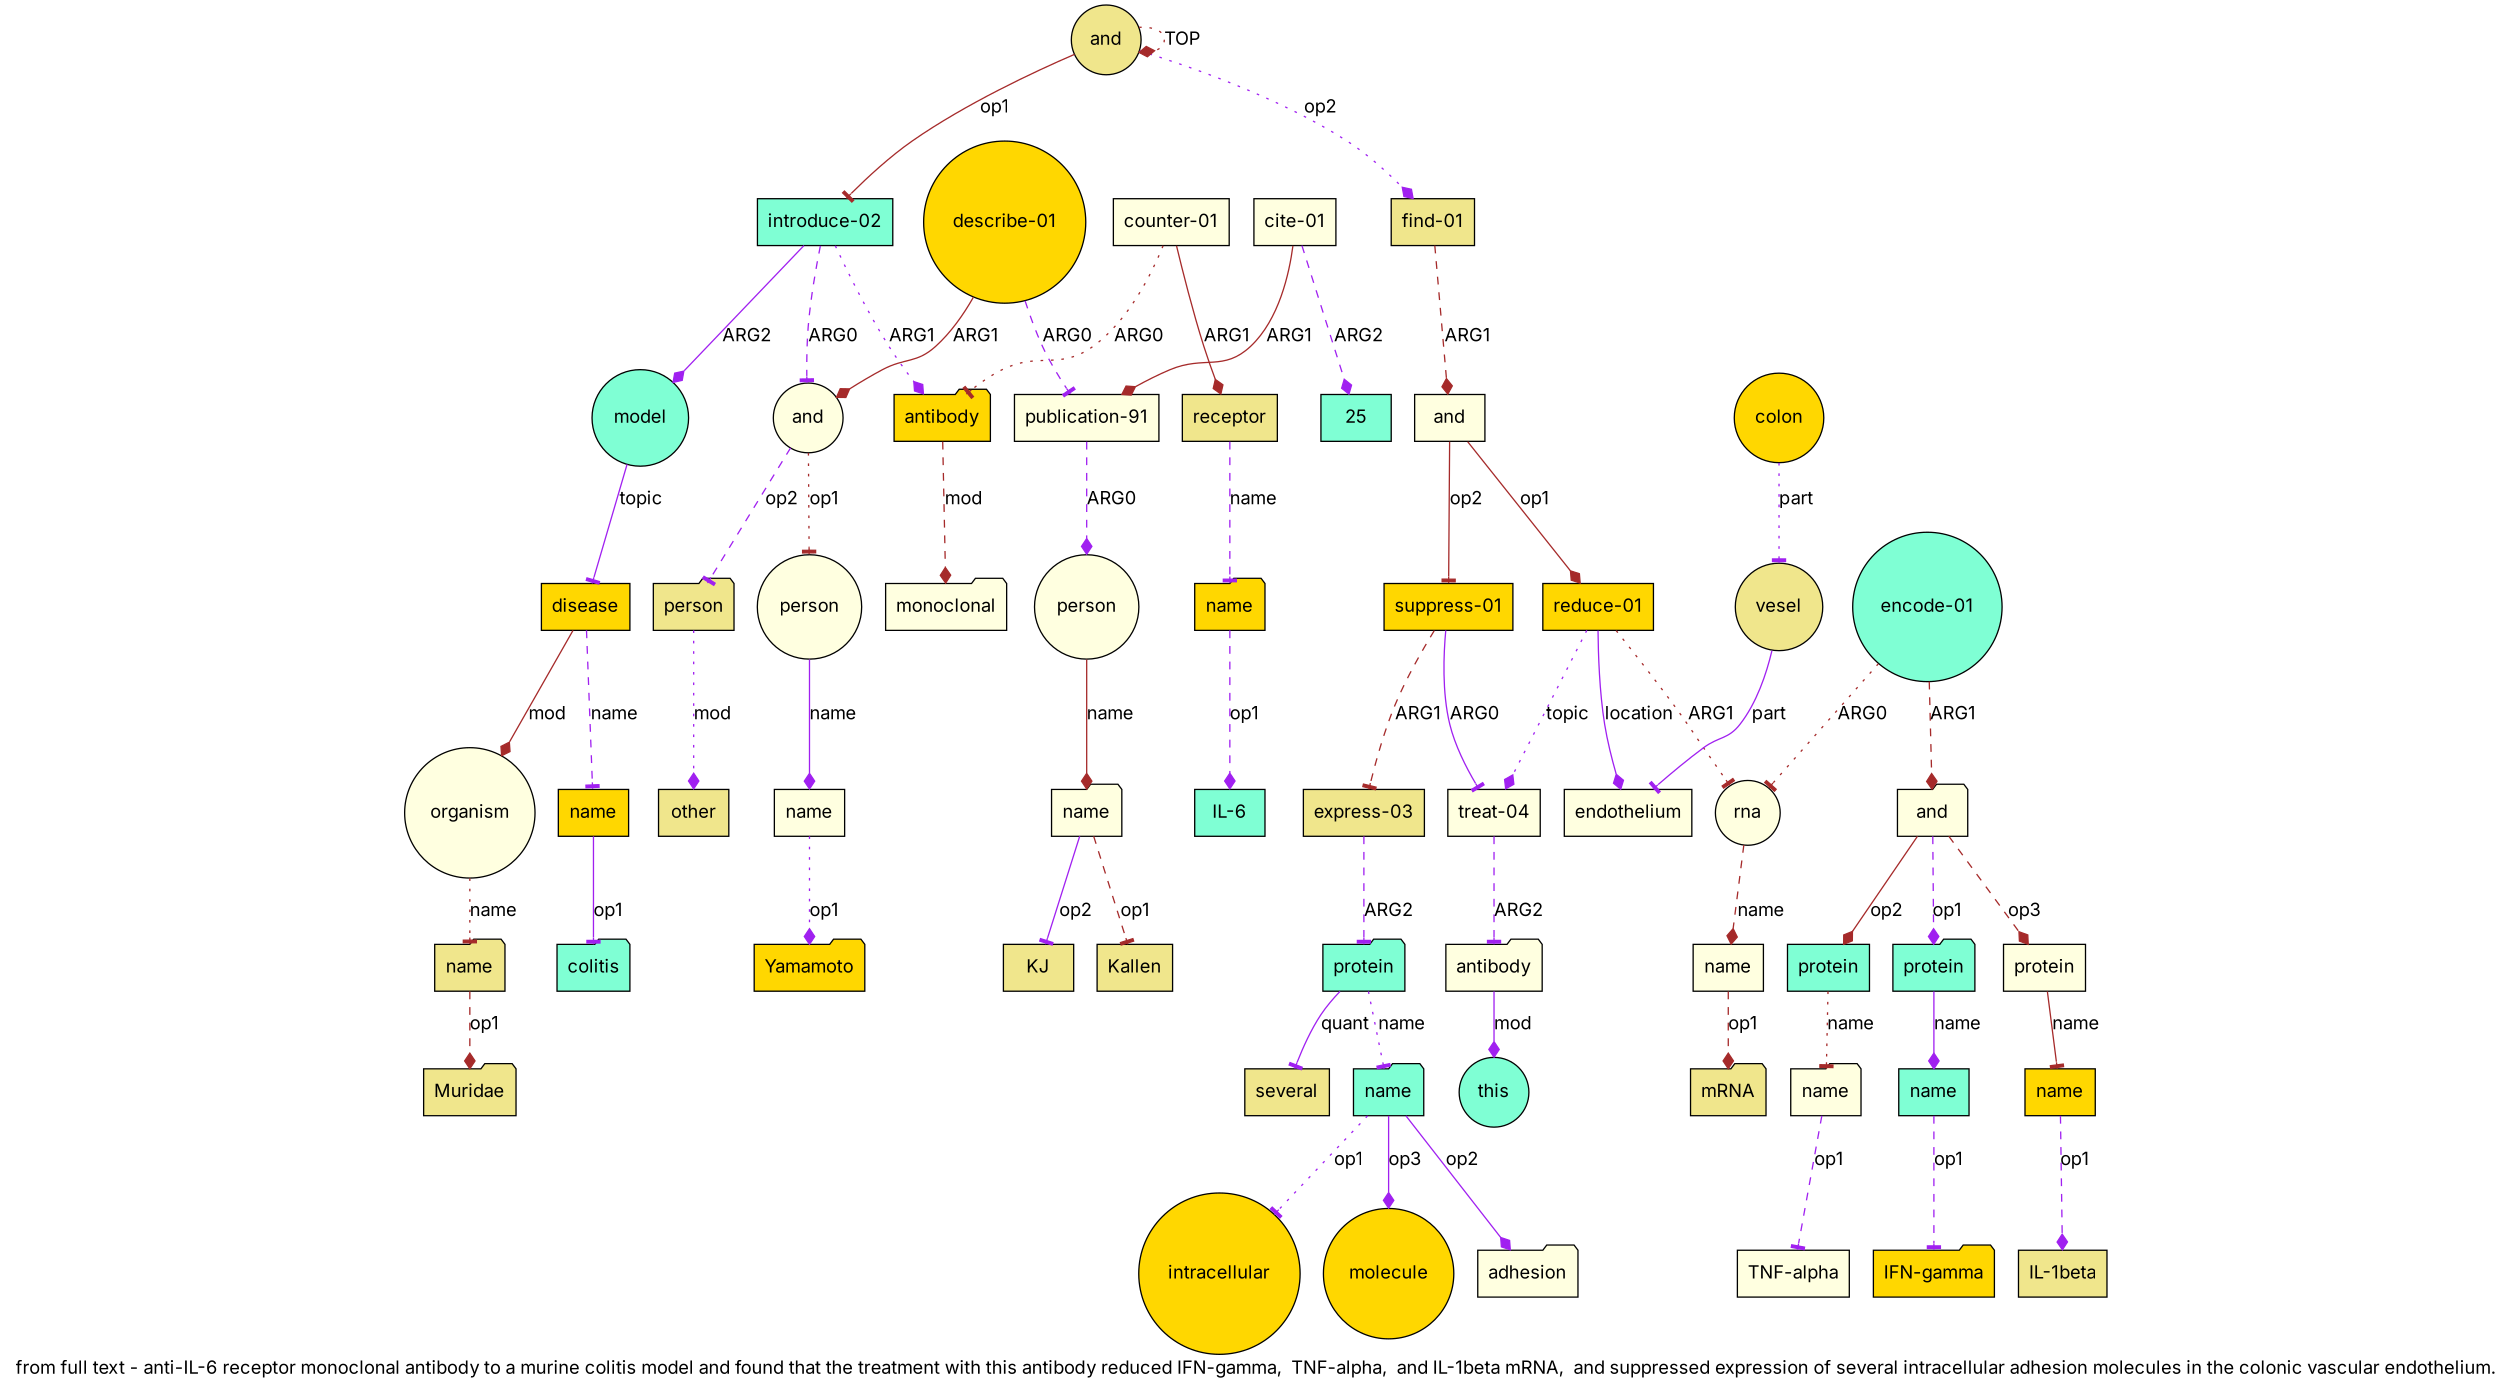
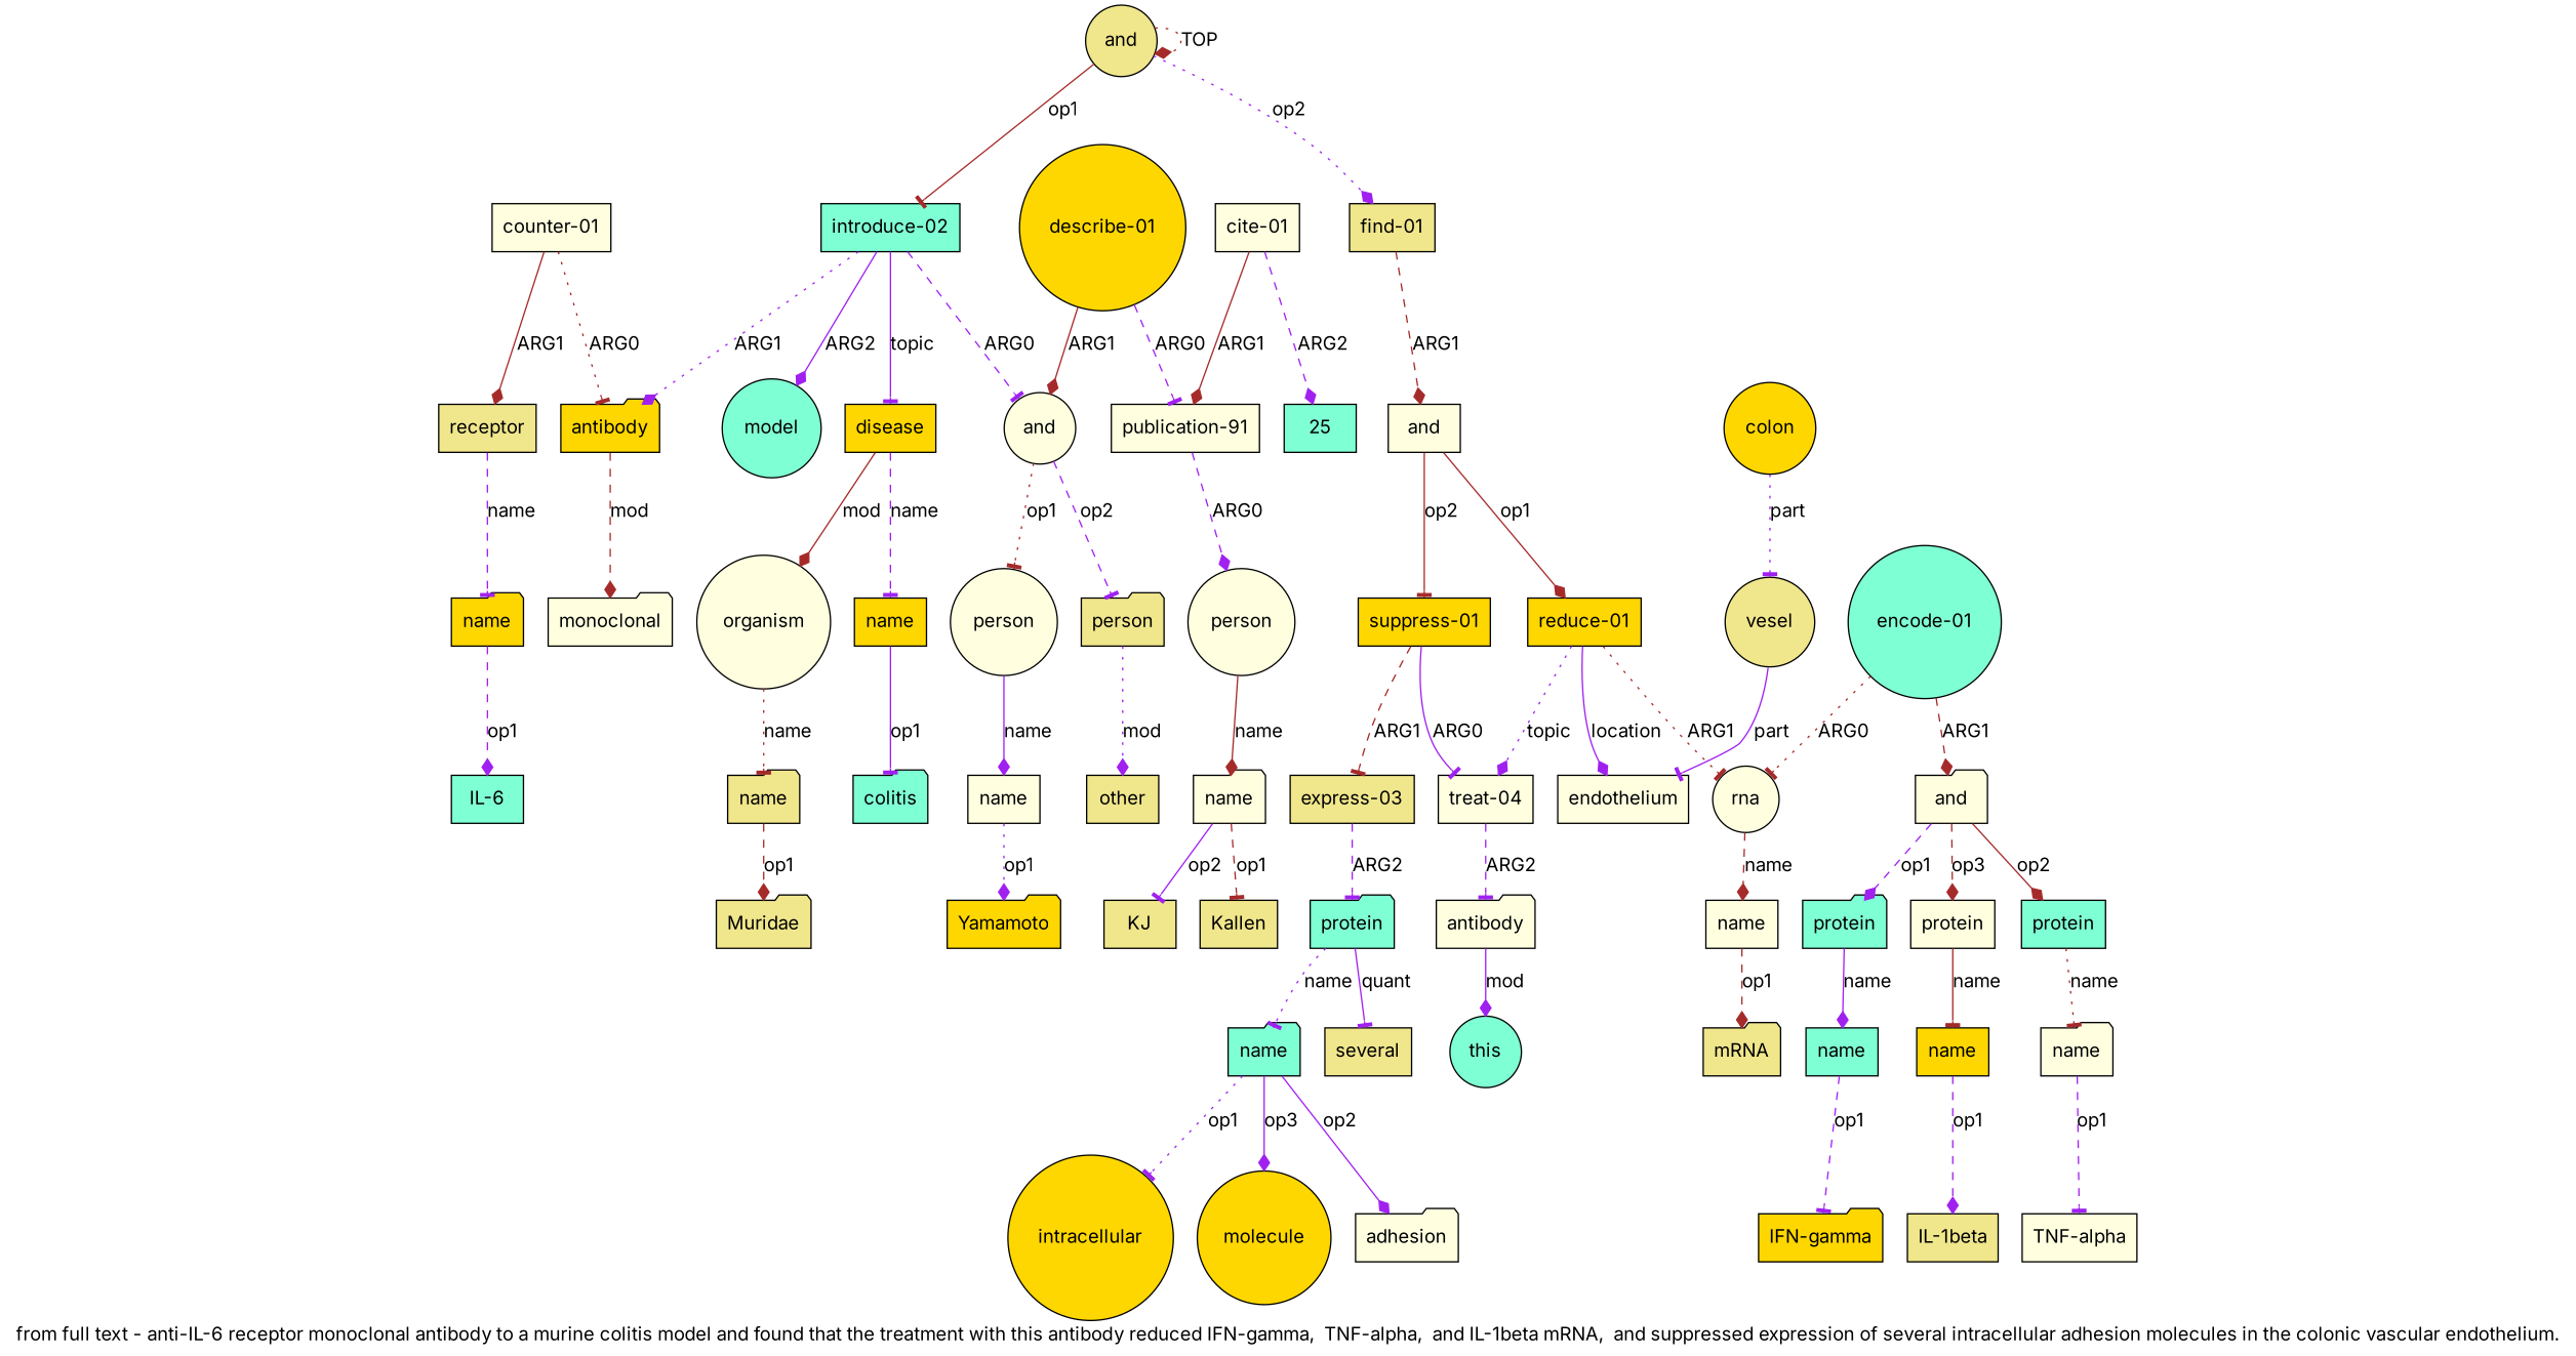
  digraph {
    fontname=Inter
    label="from full text - anti-IL-6 receptor monoclonal antibody to a murine colitis model and found that the treatment with this antibody reduced IFN-gamma,  TNF-alpha,  and IL-1beta mRNA,  and suppressed expression of several intracellular adhesion molecules in the colonic vascular endothelium."
    node [color=black fillcolor=lightyellow fontname=Inter gold_ind=-1 gold_label=name shape=box style=filled test_ind=-1 test_label=name]
    edge [arrowhead=diamond color=purple fontname=Inter gold_label=op1 style=dashed test_label=op1]
    n1 [gold_ind=20 gold_label=organism label=organism shape=circle test_ind=20 test_label=organism]
    n2 [fillcolor=khaki gold_ind=21 label=name shape=folder test_ind=21]
    n3 [fillcolor=khaki gold_label=Muridae label=Muridae shape=folder test_label=Muridae]
    n4 [fillcolor=khaki gold_ind=22 gold_label="find-01" label="find-01" test_ind=22 test_label="find-01"]
    n5 [gold_ind=23 gold_label=and label=and test_ind=23 test_label=and]
    n6 [fillcolor=gold gold_ind=24 gold_label="reduce-01" label="reduce-01" test_ind=24 test_label="reduce-01"]
    n7 [fillcolor=gold gold_ind=38 gold_label="suppress-01" label="suppress-01" test_ind=38 test_label="suppress-01"]
    n8 [gold_ind=25 gold_label="treat-04" label="treat-04" test_ind=25 test_label="treat-04"]
    n9 [gold_ind=28 gold_label=rna label=rna shape=circle test_ind=28 test_label=rna]
    n10 [gold_ind=43 gold_label=endothelium label=endothelium test_ind=43 test_label=endothelium]
    n11 [fillcolor=khaki gold_ind=39 gold_label="express-03" label="express-03" test_ind=39 test_label="express-03"]
    n12 [gold_ind=26 gold_label=antibody label=antibody shape=folder test_ind=26 test_label=antibody]
    n13 [gold_ind=29 label=name test_ind=29]
    n14 [fillcolor=aquamarine gold_ind=40 gold_label=protein label=protein shape=folder test_ind=40 test_label=protein]
    n15 [fillcolor=aquamarine gold_ind=27 gold_label=this label=this shape=circle test_ind=27 test_label=this]
    n16 [fillcolor=khaki gold_label=mRNA label=mRNA shape=folder test_label=mRNA]
    n17 [gold_ind=31 gold_label=and label=and shape=folder test_ind=31 test_label=and]
    n18 [gold_ind=36 gold_label=protein label=protein test_ind=36 test_label=protein]
    n19 [fillcolor=aquamarine gold_ind=34 gold_label=protein label=protein test_ind=34 test_label=protein]
    n20 [fillcolor=aquamarine gold_ind=32 gold_label=protein label=protein shape=folder test_ind=32 test_label=protein]
    n21 [fillcolor=gold gold_ind=37 label=name test_ind=37]
    n22 [gold_ind=35 label=name shape=folder test_ind=35]
    n23 [fillcolor=aquamarine gold_ind=33 label=name test_ind=33]
    n24 [fillcolor=khaki gold_label="IL-1beta" label="IL-1beta" test_label="IL-1beta"]
    n25 [gold_label="TNF-alpha" label="TNF-alpha" test_label="TNF-alpha"]
    n26 [fillcolor=gold gold_label="IFN-gamma" label="IFN-gamma" shape=folder test_label="IFN-gamma"]
    n27 [fillcolor=aquamarine gold_ind=30 gold_label="encode-01" label="encode-01" shape=circle test_ind=30 test_label="encode-01"]
    n28 [fillcolor=gold gold_label=intracellular label=intracellular shape=circle test_label=intracellular]
    n29 [fillcolor=aquamarine gold_label=25 label=25 test_label=25]
    n30 [fillcolor=gold gold_label=molecule label=molecule shape=circle test_label=molecule]
    n31 [fillcolor=khaki gold_ind=15 gold_label=receptor label=receptor test_ind=15 test_label=receptor]
    n32 [fillcolor=gold gold_ind=16 label=name shape=folder test_ind=16]
    n33 [fillcolor=aquamarine gold_label="IL-6" label="IL-6" test_label="IL-6"]
    n34 [gold_ind=14 gold_label="counter-01" label="counter-01" test_ind=14 test_label="counter-01"]
    n35 [fillcolor=gold gold_ind=12 gold_label=antibody label=antibody shape=folder test_ind=12 test_label=antibody]
    n36 [gold_ind=13 gold_label=monoclonal label=monoclonal shape=folder test_ind=13 test_label=monoclonal]
    n37 [fillcolor=aquamarine gold_ind=17 gold_label=model label=model shape=circle test_ind=17 test_label=model]
    n38 [fillcolor=gold gold_ind=18 gold_label=disease label=disease test_ind=18 test_label=disease]
    n39 [fillcolor=gold gold_ind=19 label=name test_ind=19]
    n40 [fillcolor=aquamarine gold_label=colitis label=colitis shape=folder test_label=colitis]
    n41 [gold_ind=11 gold_label="cite-01" label="cite-01" test_ind=11 test_label="cite-01"]
    n42 [gold_ind=8 gold_label="publication-91" label="publication-91" test_ind=8 test_label="publication-91"]
    n43 [gold_ind=9 gold_label=person label=person shape=circle test_ind=9 test_label=person]
    n44 [gold_ind=10 label=name shape=folder test_ind=10]
    n45 [fillcolor=khaki gold_label=KJ label=KJ test_label=KJ]
    n46 [fillcolor=khaki gold_label=Kallen label=Kallen test_label=Kallen]
    n47 [fillcolor=khaki gold_ind=42 gold_label=several label=several test_ind=42 test_label=several]
    n48 [fillcolor=aquamarine gold_ind=41 label=name shape=folder test_ind=41]
    n49 [gold_label=adhesion label=adhesion shape=folder test_label=adhesion]
    n50 [fillcolor=aquamarine gold_ind=1 gold_label="introduce-02" label="introduce-02" test_ind=1 test_label="introduce-02"]
    n51 [gold_ind=2 gold_label=and label=and shape=circle test_ind=2 test_label=and]
    n52 [gold_ind=3 gold_label=person label=person shape=circle test_ind=3 test_label=person]
    n53 [fillcolor=khaki gold_ind=5 gold_label=person label=person shape=folder test_ind=5 test_label=person]
    n54 [gold_ind=4 label=name test_ind=4]
    n55 [fillcolor=khaki gold_ind=6 gold_label=other label=other test_ind=6 test_label=other]
    n56 [fillcolor=khaki gold_ind=0 gold_label=and label=and shape=circle test_ind=0 test_label=and]
    n57 [fillcolor=gold gold_label=Yamamoto label=Yamamoto shape=folder test_label=Yamamoto]
    n58 [fillcolor=gold gold_ind=7 gold_label="describe-01" label="describe-01" shape=circle test_ind=7 test_label="describe-01"]
    n59 [fillcolor=khaki gold_ind=44 gold_label=vesel label=vesel shape=circle test_ind=44 test_label=vesel]
    n60 [fillcolor=gold gold_ind=45 gold_label=colon label=colon shape=circle test_ind=45 test_label=colon]
    n1 -> n2 [arrowhead=tee color=brown gold_label=name label=name style=dotted test_label=name]
    n2 -> n3 [color=brown label=op1]
    n4 -> n5 [color=brown gold_label=ARG1 label=ARG1 test_label=ARG1]
    n5 -> n6 [color=brown label=op1 style=solid]
    n5 -> n7 [arrowhead=tee color=brown gold_label=op2 label=op2 style=solid test_label=op2]
    n6 -> n8 [gold_label=ARG0 label=topic style=dotted test_label=ARG0]
    n6 -> n9 [arrowhead=tee color=brown gold_label=ARG1 label=ARG1 style=dotted test_label=ARG1]
    n6 -> n10 [gold_label=location label=location style=solid test_label=location]
    n7 -> n8 [arrowhead=tee gold_label=ARG0 label=ARG0 style=solid test_label=ARG0]
    n7 -> n11 [arrowhead=tee color=brown gold_label=ARG1 label=ARG1 test_label=ARG1]
    n8 -> n12 [arrowhead=tee gold_label=ARG2 label=ARG2 test_label=ARG2]
    n9 -> n13 [color=brown gold_label=name label=name test_label=name]
    n11 -> n14 [arrowhead=tee gold_label=ARG2 label=ARG2 test_label=ARG2]
    n12 -> n15 [gold_label=mod label=mod style=solid test_label=mod]
    n13 -> n16 [color=brown label=op1]
    n14 -> n47 [arrowhead=tee gold_label=quant label=quant style=solid test_label=quant]
    n14 -> n48 [arrowhead=tee gold_label=name label=name style=dotted test_label=name]
    n17 -> n18 [color=brown gold_label=op3 label=op3 test_label=op3]
    n17 -> n19 [color=brown gold_label=op2 label=op2 style=solid test_label=op2]
    n17 -> n20 [label=op1]
    n18 -> n21 [arrowhead=tee color=brown gold_label=name label=name style=solid test_label=name]
    n19 -> n22 [arrowhead=tee color=brown gold_label=name label=name style=dotted test_label=name]
    n20 -> n23 [gold_label=name label=name style=solid test_label=name]
    n21 -> n24 [label=op1]
    n22 -> n25 [arrowhead=tee label=op1]
    n23 -> n26 [arrowhead=tee label=op1]
    n27 -> n9 [arrowhead=tee color=brown gold_label=ARG0 label=ARG0 style=dotted test_label=ARG0]
    n27 -> n17 [color=brown gold_label=ARG1 label=ARG1 test_label=ARG1]
    n31 -> n32 [arrowhead=tee gold_label=name label=name test_label=name]
    n32 -> n33 [label=op1]
    n34 -> n31 [color=brown gold_label=ARG1 label=ARG1 style=solid test_label=ARG1]
    n34 -> n35 [arrowhead=tee color=brown gold_label=ARG0 label=ARG0 style=dotted test_label=ARG0]
    n35 -> n36 [color=brown gold_label=mod label=mod test_label=mod]
-   n37 -> n38 [arrowhead=tee gold_label=topic label=topic style=solid test_label=topic]
+   n50 -> n38 [arrowhead=tee gold_label=topic label=topic style=solid test_label=topic]
    n38 -> n1 [color=brown gold_label=mod label=mod style=solid test_label=mod]
    n38 -> n39 [arrowhead=tee gold_label=name label=name test_label=name]
    n39 -> n40 [arrowhead=tee label=op1 style=solid]
    n41 -> n29 [gold_label=ARG2 label=ARG2 test_label=ARG2]
    n41 -> n42 [color=brown gold_label=ARG1 label=ARG1 style=solid test_label=ARG1]
    n42 -> n43 [gold_label=ARG0 label=ARG0 test_label=ARG0]
    n43 -> n44 [color=brown gold_label=name label=name style=solid test_label=name]
    n44 -> n45 [arrowhead=tee gold_label=op2 label=op2 style=solid test_label=op2]
    n44 -> n46 [arrowhead=tee color=brown label=op1]
    n48 -> n28 [arrowhead=tee label=op1 style=dotted]
    n48 -> n30 [gold_label=op3 label=op3 style=solid test_label=op3]
    n48 -> n49 [gold_label=op2 label=op2 style=solid test_label=op2]
    n50 -> n35 [gold_label=ARG1 label=ARG1 style=dotted test_label=ARG1]
    n50 -> n37 [gold_label=ARG2 label=ARG2 style=solid test_label=ARG2]
    n50 -> n51 [arrowhead=tee gold_label=ARG0 label=ARG0 test_label=ARG0]
    n51 -> n52 [arrowhead=tee color=brown label=op1 style=dotted]
    n51 -> n53 [arrowhead=tee gold_label=op2 label=op2 test_label=op2]
    n52 -> n54 [gold_label=name label=name style=solid test_label=name]
    n53 -> n55 [gold_label=mod label=mod style=dotted test_label=mod]
    n54 -> n57 [label=op1 style=dotted]
    n56 -> n4 [gold_label=op2 label=op2 style=dotted test_label=op2]
    n56 -> n50 [arrowhead=tee color=brown label=op1 style=solid]
    n56 -> n56 [color=brown gold_label=TOP label=TOP style=dotted test_label=TOP]
    n58 -> n42 [arrowhead=tee gold_label=ARG0 label=ARG0 test_label=ARG0]
    n58 -> n51 [color=brown gold_label=ARG1 label=ARG1 style=solid test_label=ARG1]
    n59 -> n10 [arrowhead=tee gold_label=part label=part style=solid test_label=part]
    n60 -> n59 [arrowhead=tee gold_label=part label=part style=dotted test_label=part]
  }
